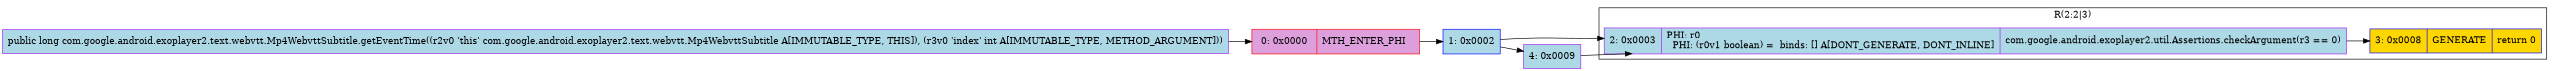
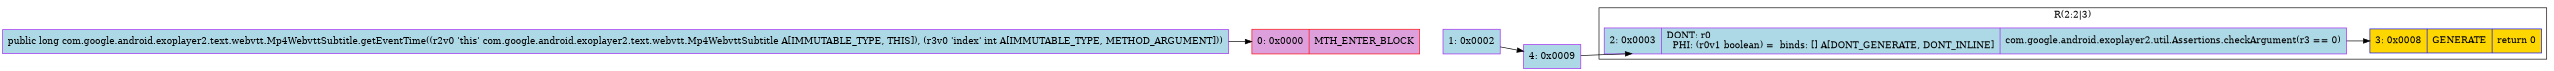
  digraph {
    rankdir=LR
    node [color=purple fillcolor=lightblue shape=record style=filled]
-   n1 [label="{2\:\ 0x0003|PHI: r0 \l  PHI: (r0v1 boolean) =  binds: [] A[DONT_GENERATE, DONT_INLINE]\l|com.google.android.exoplayer2.util.Assertions.checkArgument(r3 == 0)\l}"]
+   n1 [label="{2\:\ 0x0003|DONT: r0 \l  PHI: (r0v1 boolean) =  binds: [] A[DONT_GENERATE, DONT_INLINE]\l|com.google.android.exoplayer2.util.Assertions.checkArgument(r3 == 0)\l}"]
    n2 [color=blue fillcolor=gold label="{3\:\ 0x0008|GENERATE\l|return 0\l}"]
-   n3 [color=red fillcolor=plum label="{0\:\ 0x0000|MTH_ENTER_PHI\l}"]
-   n4 [color=blue label="{1\:\ 0x0002}"]
+   n3 [color=red fillcolor=plum label="{0\:\ 0x0000|MTH_ENTER_BLOCK\l}"]
+   n4 [label="{1\:\ 0x0002}"]
    n5 [label="{4\:\ 0x0009}"]
    n6 [label="{public long com.google.android.exoplayer2.text.webvtt.Mp4WebvttSubtitle.getEventTime((r2v0 'this' com.google.android.exoplayer2.text.webvtt.Mp4WebvttSubtitle A[IMMUTABLE_TYPE, THIS]), (r3v0 'index' int A[IMMUTABLE_TYPE, METHOD_ARGUMENT])) }"]
    subgraph cluster_1 {
      label="R(2:2|3)"
      n1
      n2
    }
    n1 -> n2
-   n3 -> n4
-   n4 -> n1
    n4 -> n5
    n5 -> n1
    n6 -> n3
  }
